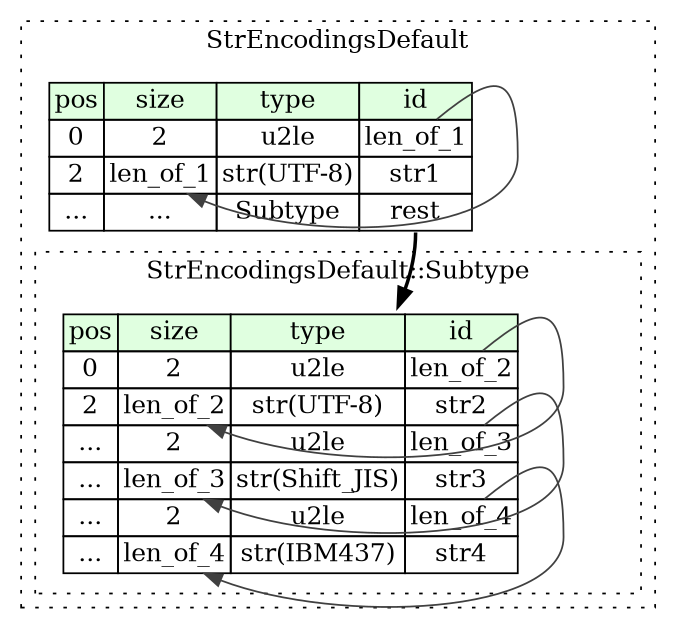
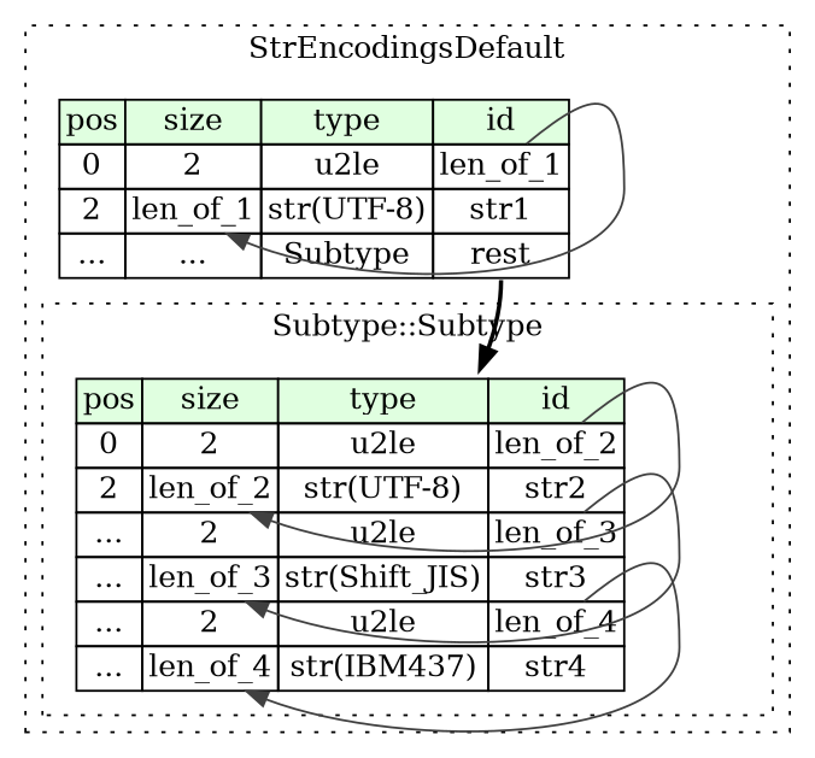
  digraph {
    rankdir=TB
    node [shape=plaintext]
    edge [color="#404040"]
    n1 [label=<<TABLE BORDER="0" CELLBORDER="1" CELLSPACING="0"> 				<TR><TD BGCOLOR="#E0FFE0">pos</TD><TD BGCOLOR="#E0FFE0">size</TD><TD BGCOLOR="#E0FFE0">type</TD><TD BGCOLOR="#E0FFE0">id</TD></TR> 				<TR><TD PORT="len_of_2_pos">0</TD><TD PORT="len_of_2_size">2</TD><TD>u2le</TD><TD PORT="len_of_2_type">len_of_2</TD></TR> 				<TR><TD PORT="str2_pos">2</TD><TD PORT="str2_size">len_of_2</TD><TD>str(UTF-8)</TD><TD PORT="str2_type">str2</TD></TR> 				<TR><TD PORT="len_of_3_pos">...</TD><TD PORT="len_of_3_size">2</TD><TD>u2le</TD><TD PORT="len_of_3_type">len_of_3</TD></TR> 				<TR><TD PORT="str3_pos">...</TD><TD PORT="str3_size">len_of_3</TD><TD>str(Shift_JIS)</TD><TD PORT="str3_type">str3</TD></TR> 				<TR><TD PORT="len_of_4_pos">...</TD><TD PORT="len_of_4_size">2</TD><TD>u2le</TD><TD PORT="len_of_4_type">len_of_4</TD></TR> 				<TR><TD PORT="str4_pos">...</TD><TD PORT="str4_size">len_of_4</TD><TD>str(IBM437)</TD><TD PORT="str4_type">str4</TD></TR> 			</TABLE>>]
    n2 [label=<<TABLE BORDER="0" CELLBORDER="1" CELLSPACING="0"> 			<TR><TD BGCOLOR="#E0FFE0">pos</TD><TD BGCOLOR="#E0FFE0">size</TD><TD BGCOLOR="#E0FFE0">type</TD><TD BGCOLOR="#E0FFE0">id</TD></TR> 			<TR><TD PORT="len_of_1_pos">0</TD><TD PORT="len_of_1_size">2</TD><TD>u2le</TD><TD PORT="len_of_1_type">len_of_1</TD></TR> 			<TR><TD PORT="str1_pos">2</TD><TD PORT="str1_size">len_of_1</TD><TD>str(UTF-8)</TD><TD PORT="str1_type">str1</TD></TR> 			<TR><TD PORT="rest_pos">...</TD><TD PORT="rest_size">...</TD><TD>Subtype</TD><TD PORT="rest_type">rest</TD></TR> 		</TABLE>>]
    subgraph cluster_1 {
      label=StrEncodingsDefault
      style=dotted
      n2
      subgraph cluster_2 {
-       label="StrEncodingsDefault::Subtype"
+       label="Subtype::Subtype"
        style=dotted
        n1
      }
    }
    n1 -> n1 [headport=str2_size tailport=len_of_2_type]
    n1 -> n1 [headport=str3_size tailport=len_of_3_type]
    n1 -> n1 [headport=str4_size tailport=len_of_4_type]
    n2 -> n1 [style=bold tailport=rest_type color=""]
    n2 -> n2 [headport=str1_size tailport=len_of_1_type]
  }
